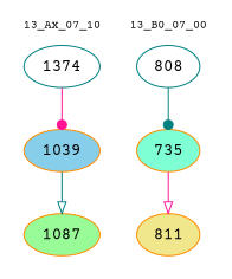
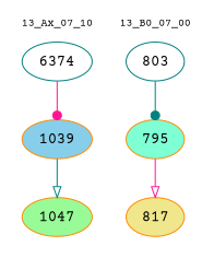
  digraph {
    fontname="Courier Prime"
    node [color=darkorange fillcolor=white fontname="Courier Prime" style=filled]
    edge [arrowhead=dot color=deeppink fontname="Courier Prime"]
-   n1 [color=teal label=1374]
+   n1 [color=teal label=6374]
    n2 [fillcolor=skyblue label=1039]
-   n3 [fillcolor=palegreen label=1087]
-   n4 [color=teal label=808]
-   n5 [fillcolor=aquamarine label=735]
-   n6 [fillcolor=khaki label=811]
+   n3 [fillcolor=palegreen label=1047]
+   n4 [color=teal label=803]
+   n5 [fillcolor=aquamarine label=795]
+   n6 [fillcolor=khaki label=817]
    subgraph cluster_1 {
      color=white
      fontsize=10
      label="13_Ax_07_10"
      n1
      n2
      n3
    }
    subgraph cluster_2 {
      color=white
      fontsize=10
      label="13_B0_07_00"
      n4
      n5
      n6
    }
    n1 -> n2
    n2 -> n3 [arrowhead=onormal color=teal]
    n4 -> n5 [color=teal]
    n5 -> n6 [arrowhead=onormal]
  }
